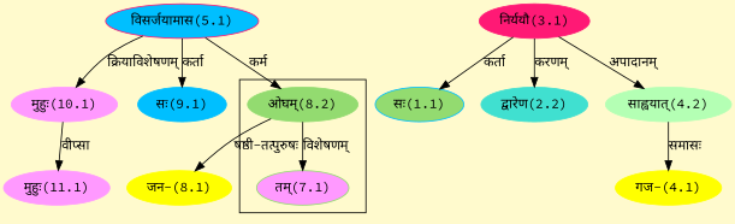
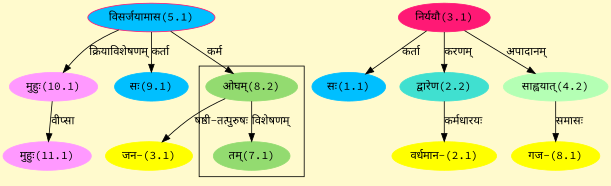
  digraph {
    bgcolor=lemonchiffon1
    compound=true
    fontname="Source Code Pro"
    rankdir=BT
    node [color="#FFFF00" fontname="Source Code Pro" style=filled]
    edge [dir=back fontname="Source Code Pro"]
-   n1 [color="#93DB70" label="तम्(7.1)" fillcolor="#FF99FF"]
+   n1 [color="#93DB70" label="तम्(7.1)"]
    n2 [color="#93DB70" label="ओघम्(8.2)"]
    n3 [color="#FF1975" fillcolor="#00BFFF" label="विसर्जयामास(5.1)"]
-   n4 [color="#00BFFF" label="सः(1.1)" fillcolor="#93DB70"]
+   n4 [color="#00BFFF" label="सः(1.1)"]
    n5 [color="#FF1975" label="निर्ययौ(3.1)"]
+   n6 [label="वर्धमान-(2.1)"]
    n7 [color="#40E0D0" label="द्वारेण(2.2)"]
-   n8 [label="गज-(4.1)"]
+   n8 [label="गज-(8.1)"]
    n9 [color="#B4FFB4" label="साह्वयात्(4.2)"]
    n10 [color="#00BFFF" label="सः(9.1)"]
-   n11 [label="जन-(8.1)"]
+   n11 [label="जन-(3.1)"]
    n12 [color="#FF99FF" label="मुहुः(10.1)"]
    n13 [color="#FF99FF" label="मुहुः(11.1)"]
    subgraph cluster_1 {
      n1
      n2
    }
    n1 -> n2 [label="विशेषणम्"]
    n2 -> n3 [label="कर्म"]
    n4 -> n5 [label="कर्ता"]
+   n6 -> n7 [label="कर्मधारयः"]
    n7 -> n5 [label="करणम्"]
    n8 -> n9 [label="समासः"]
    n9 -> n5 [label="अपादानम्"]
    n10 -> n3 [label="कर्ता"]
    n11 -> n2 [label="षष्ठी-तत्पुरुषः"]
    n12 -> n3 [label="क्रियाविशेषणम्"]
    n13 -> n12 [label="वीप्सा"]
  }
